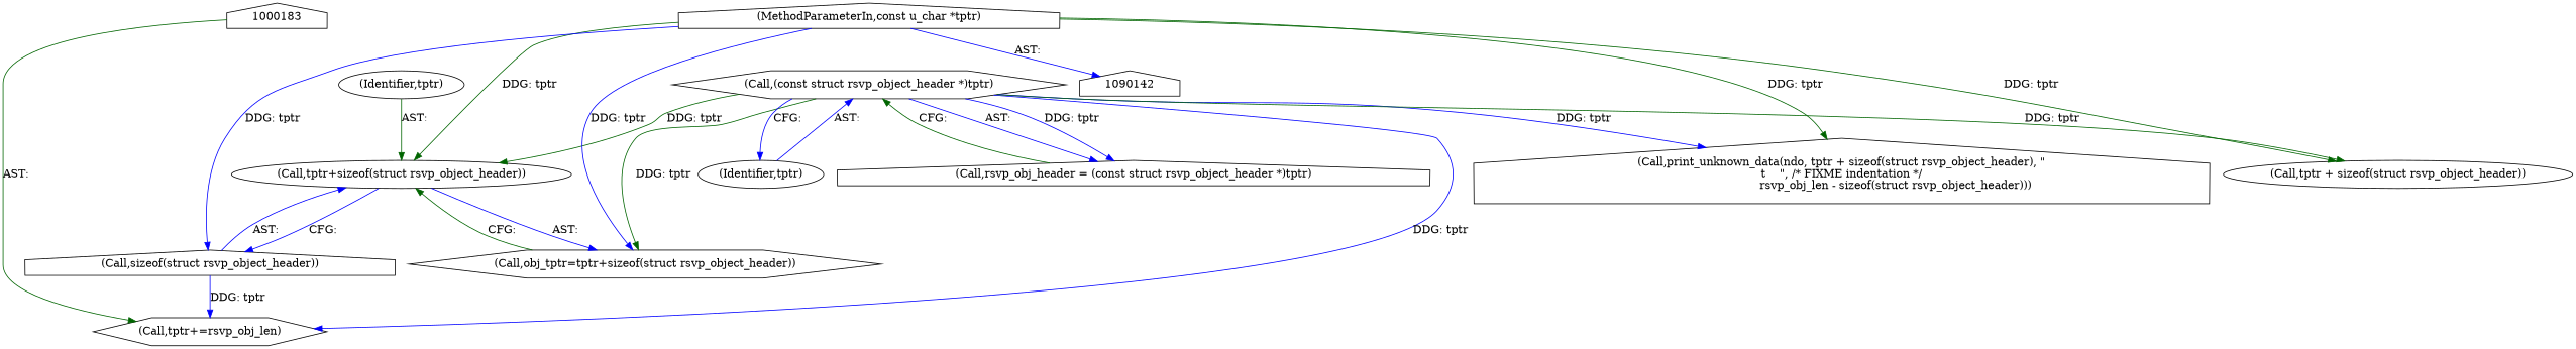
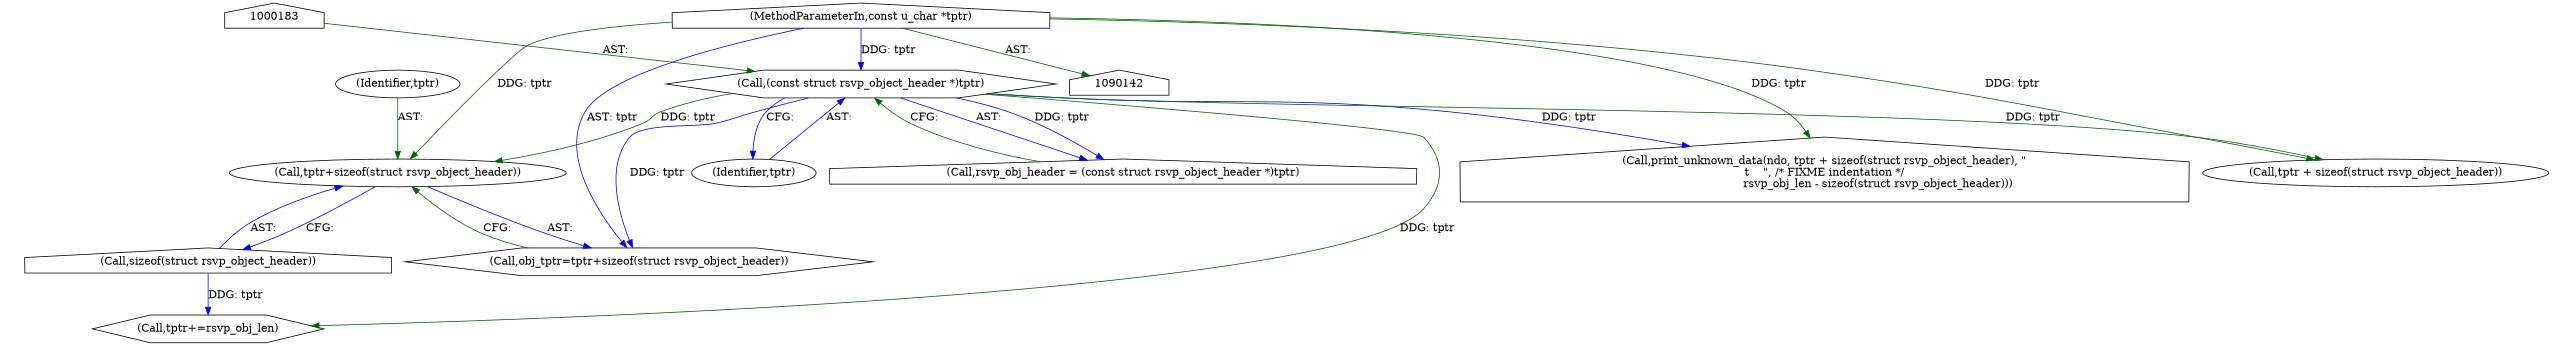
  digraph {
    node [shape=house]
    edge [color=blue]
    n1 [label="(Call,tptr+sizeof(struct rsvp_object_header))" shape=ellipse]
    n2 [label="(Call,obj_tptr=tptr+sizeof(struct rsvp_object_header))" shape=hexagon]
    n3 [label="(Call,sizeof(struct rsvp_object_header))"]
    n4 [label="(Call,tptr+=rsvp_obj_len)" shape=hexagon]
    n5 [label="(Call,(const struct rsvp_object_header *)tptr)" shape=hexagon]
    n6 [label="(Call,print_unknown_data(ndo, tptr + sizeof(struct rsvp_object_header), \"\n\t    \", /* FIXME indentation */\n                               rsvp_obj_len - sizeof(struct rsvp_object_header)))"]
    n7 [label="(Identifier,tptr)" shape=ellipse]
    n8 [label="(Call,rsvp_obj_header = (const struct rsvp_object_header *)tptr)"]
    n9 [label="(Call,tptr + sizeof(struct rsvp_object_header))" shape=ellipse]
    n10 [label="(MethodParameterIn,const u_char *tptr)"]
    n11 [label=1090142]
    n12 [label="(Identifier,tptr)" shape=ellipse]
    1000183
    n1 -> n2 [label="AST: "]
    n1 -> n3 [label="CFG: "]
    n2 -> n1 [color=darkgreen label="CFG: "]
    n3 -> n1 [label="AST: "]
    n3 -> n4 [label="DDG: tptr"]
    n5 -> n1 [color=darkgreen label="DDG: tptr"]
-   n5 -> n2 [color=darkgreen label="DDG: tptr"]
-   n5 -> n4 [label="DDG: tptr"]
+   n5 -> n2 [label="DDG: tptr"]
+   n5 -> n4 [color=darkgreen label="DDG: tptr"]
    n5 -> n6 [label="DDG: tptr"]
    n5 -> n7 [label="CFG: "]
    n5 -> n8 [label="AST: "]
    n5 -> n8 [label="DDG: tptr"]
    n5 -> n9 [color=darkgreen label="DDG: tptr"]
    n7 -> n5 [label="AST: "]
    n8 -> n5 [color=darkgreen label="CFG: "]
    n10 -> n1 [color=darkgreen label="DDG: tptr"]
-   n10 -> n2 [label="DDG: tptr"]
-   n10 -> n3 [label="DDG: tptr"]
+   n10 -> n2 [label="AST: tptr"]
+   n10 -> n5 [label="DDG: tptr"]
    n10 -> n6 [color=darkgreen label="DDG: tptr"]
    n10 -> n9 [color=darkgreen label="DDG: tptr"]
-   n10 -> n11 [label="AST: "]
+   n10 -> n11 [color=darkgreen label="AST: "]
    n12 -> n1 [color=darkgreen label="AST: "]
-   1000183 -> n4 [color=darkgreen label="AST: "]
+   1000183 -> n5 [color=darkgreen label="AST: "]
  }
